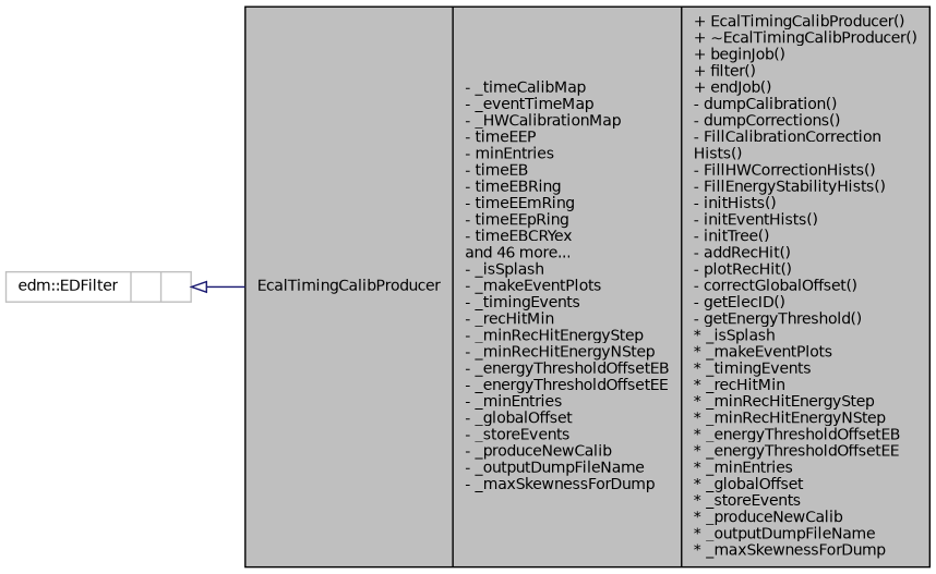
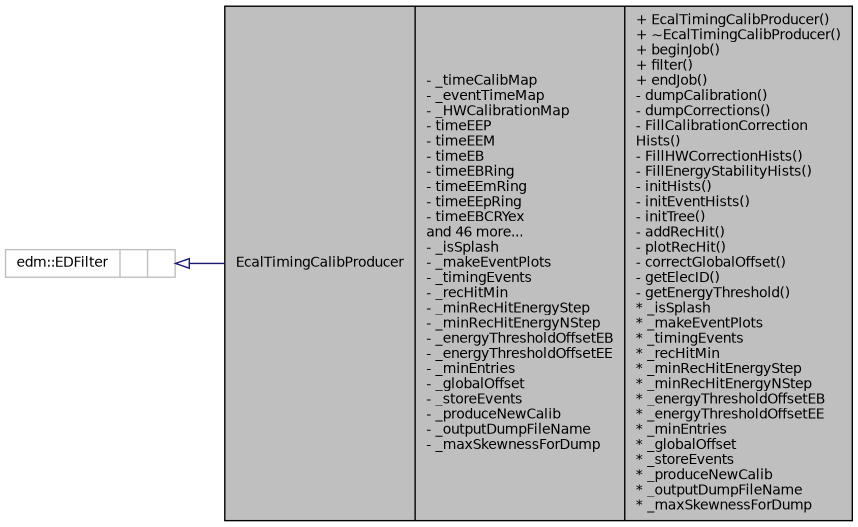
  digraph {
    rankdir=LR
    node [fontname=Helvetica fontsize=10 shape=record style=filled]
-   n1 [color=black fillcolor=grey75 fontcolor=black height=0.2 label="{EcalTimingCalibProducer\n|- _timeCalibMap\l- _eventTimeMap\l- _HWCalibrationMap\l- timeEEP\l- minEntries\l- timeEB\l- timeEBRing\l- timeEEmRing\l- timeEEpRing\l- timeEBCRYex\land 46 more...\l- _isSplash\l- _makeEventPlots\l- _timingEvents\l- _recHitMin\l- _minRecHitEnergyStep\l- _minRecHitEnergyNStep\l- _energyThresholdOffsetEB\l- _energyThresholdOffsetEE\l- _minEntries\l- _globalOffset\l- _storeEvents\l- _produceNewCalib\l- _outputDumpFileName\l- _maxSkewnessForDump\l|+ EcalTimingCalibProducer()\l+ ~EcalTimingCalibProducer()\l+ beginJob()\l+ filter()\l+ endJob()\l- dumpCalibration()\l- dumpCorrections()\l- FillCalibrationCorrection\lHists()\l- FillHWCorrectionHists()\l- FillEnergyStabilityHists()\l- initHists()\l- initEventHists()\l- initTree()\l- addRecHit()\l- plotRecHit()\l- correctGlobalOffset()\l- getElecID()\l- getEnergyThreshold()\l* _isSplash\l* _makeEventPlots\l* _timingEvents\l* _recHitMin\l* _minRecHitEnergyStep\l* _minRecHitEnergyNStep\l* _energyThresholdOffsetEB\l* _energyThresholdOffsetEE\l* _minEntries\l* _globalOffset\l* _storeEvents\l* _produceNewCalib\l* _outputDumpFileName\l* _maxSkewnessForDump\l}" width=0.4]
+   n1 [color=black fillcolor=grey75 fontcolor=black height=0.2 label="{EcalTimingCalibProducer\n|- _timeCalibMap\l- _eventTimeMap\l- _HWCalibrationMap\l- timeEEP\l- timeEEM\l- timeEB\l- timeEBRing\l- timeEEmRing\l- timeEEpRing\l- timeEBCRYex\land 46 more...\l- _isSplash\l- _makeEventPlots\l- _timingEvents\l- _recHitMin\l- _minRecHitEnergyStep\l- _minRecHitEnergyNStep\l- _energyThresholdOffsetEB\l- _energyThresholdOffsetEE\l- _minEntries\l- _globalOffset\l- _storeEvents\l- _produceNewCalib\l- _outputDumpFileName\l- _maxSkewnessForDump\l|+ EcalTimingCalibProducer()\l+ ~EcalTimingCalibProducer()\l+ beginJob()\l+ filter()\l+ endJob()\l- dumpCalibration()\l- dumpCorrections()\l- FillCalibrationCorrection\lHists()\l- FillHWCorrectionHists()\l- FillEnergyStabilityHists()\l- initHists()\l- initEventHists()\l- initTree()\l- addRecHit()\l- plotRecHit()\l- correctGlobalOffset()\l- getElecID()\l- getEnergyThreshold()\l* _isSplash\l* _makeEventPlots\l* _timingEvents\l* _recHitMin\l* _minRecHitEnergyStep\l* _minRecHitEnergyNStep\l* _energyThresholdOffsetEB\l* _energyThresholdOffsetEE\l* _minEntries\l* _globalOffset\l* _storeEvents\l* _produceNewCalib\l* _outputDumpFileName\l* _maxSkewnessForDump\l}" width=0.4]
    n2 [color=grey75 fillcolor=white height=0.2 label="{edm::EDFilter\n||}" width=0.4]
    n2 -> n1 [arrowtail=onormal color=midnightblue dir=back fontname=Helvetica fontsize=10 labelfontname=Helvetica labelfontsize=10 style=solid]
  }
